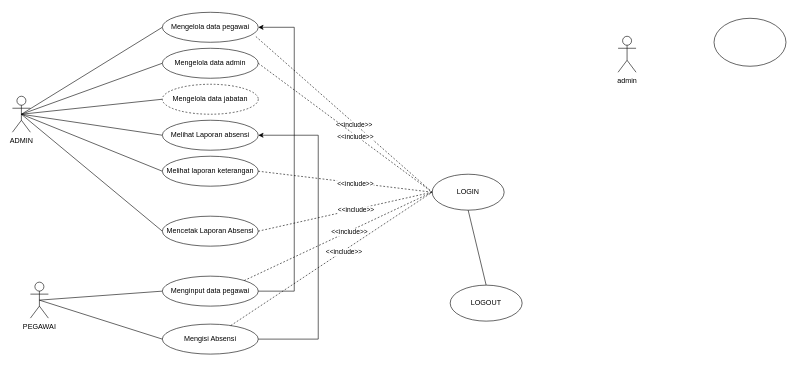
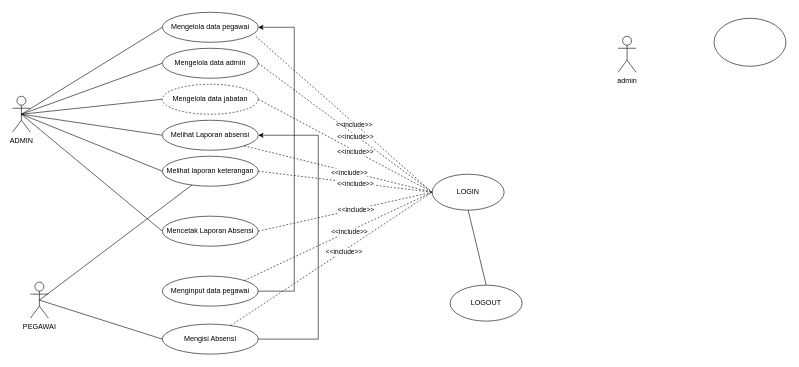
  <mxCell id="0" />
  <mxCell id="1" parent="0" />
  <mxCell id="2" value="ADMIN" style="shape=umlActor;verticalLabelPosition=bottom;verticalAlign=top;html=1;outlineConnect=0;" parent="1" vertex="1"><mxGeometry x="20" y="160" width="30" height="60" as="geometry" /></mxCell>
  <mxCell id="3" value="PEGAWAI" style="shape=umlActor;verticalLabelPosition=bottom;verticalAlign=top;html=1;outlineConnect=0;" parent="1" vertex="1"><mxGeometry x="50" y="470" width="30" height="60" as="geometry" /></mxCell>
  <mxCell id="4" value="" style="endArrow=none;html=1;rounded=0;exitX=0.5;exitY=0.5;exitDx=0;exitDy=0;exitPerimeter=0;entryX=0;entryY=0.5;entryDx=0;entryDy=0;" parent="1" source="2" target="5" edge="1"><mxGeometry width="50" height="50" relative="1" as="geometry"><mxPoint x="155" y="200" as="sourcePoint" /><mxPoint x="330" y="110" as="targetPoint" /></mxGeometry></mxCell>
  <mxCell id="5" value="Mengelola data pegawai" style="ellipse;whiteSpace=wrap;html=1;" parent="1" vertex="1"><mxGeometry x="270" y="20" width="160" height="50" as="geometry" /></mxCell>
  <mxCell id="6" value="" style="endArrow=none;html=1;rounded=0;entryX=0;entryY=0.5;entryDx=0;entryDy=0;exitX=0.5;exitY=0.5;exitDx=0;exitDy=0;exitPerimeter=0;" parent="1" source="2" target="7" edge="1"><mxGeometry width="50" height="50" relative="1" as="geometry"><mxPoint x="150" y="280" as="sourcePoint" /><mxPoint x="340" y="180" as="targetPoint" /></mxGeometry></mxCell>
  <mxCell id="7" value="Mengelola data admin" style="ellipse;whiteSpace=wrap;html=1;" parent="1" vertex="1"><mxGeometry x="270" y="80" width="160" height="50" as="geometry" /></mxCell>
  <mxCell id="8" value="" style="endArrow=none;html=1;rounded=0;exitX=0.5;exitY=0.5;exitDx=0;exitDy=0;exitPerimeter=0;entryX=0;entryY=0.5;entryDx=0;entryDy=0;" parent="1" source="2" target="9" edge="1"><mxGeometry width="50" height="50" relative="1" as="geometry"><mxPoint x="155" y="340" as="sourcePoint" /><mxPoint x="340" y="240" as="targetPoint" /></mxGeometry></mxCell>
  <mxCell id="9" value="Mengelola data jabatan" style="ellipse;whiteSpace=wrap;html=1;dashed=1;" parent="1" vertex="1"><mxGeometry x="270" y="140" width="160" height="50" as="geometry" /></mxCell>
  <mxCell id="10" value="" style="endArrow=none;html=1;rounded=0;exitX=0.5;exitY=0.5;exitDx=0;exitDy=0;exitPerimeter=0;entryX=0;entryY=0.5;entryDx=0;entryDy=0;" parent="1" source="2" target="11" edge="1"><mxGeometry width="50" height="50" relative="1" as="geometry"><mxPoint x="145" y="340" as="sourcePoint" /><mxPoint x="330" y="240" as="targetPoint" /></mxGeometry></mxCell>
  <mxCell id="11" value="Melihat Laporan absensi" style="ellipse;whiteSpace=wrap;html=1;" parent="1" vertex="1"><mxGeometry x="270" y="200" width="160" height="50" as="geometry" /></mxCell>
  <mxCell id="12" value="" style="endArrow=none;html=1;rounded=0;exitX=0.5;exitY=0.5;exitDx=0;exitDy=0;exitPerimeter=0;entryX=0;entryY=0.5;entryDx=0;entryDy=0;" parent="1" source="2" target="13" edge="1"><mxGeometry width="50" height="50" relative="1" as="geometry"><mxPoint x="150" y="390" as="sourcePoint" /><mxPoint x="335" y="290" as="targetPoint" /></mxGeometry></mxCell>
  <mxCell id="13" value="Melihat laporan keterangan" style="ellipse;whiteSpace=wrap;html=1;" parent="1" vertex="1"><mxGeometry x="270" y="260" width="160" height="50" as="geometry" /></mxCell>
  <mxCell id="14" value="" style="endArrow=none;html=1;rounded=0;exitX=0.5;exitY=0.5;exitDx=0;exitDy=0;exitPerimeter=0;entryX=0;entryY=0.5;entryDx=0;entryDy=0;" parent="1" source="2" target="15" edge="1"><mxGeometry width="50" height="50" relative="1" as="geometry"><mxPoint x="145" y="430" as="sourcePoint" /><mxPoint x="330" y="330" as="targetPoint" /></mxGeometry></mxCell>
  <mxCell id="15" value="Mencetak Laporan Absensi" style="ellipse;whiteSpace=wrap;html=1;" parent="1" vertex="1"><mxGeometry x="270" y="360" width="160" height="50" as="geometry" /></mxCell>
- <mxCell id="16" value="" style="endArrow=none;html=1;rounded=0;exitX=0.5;exitY=0.5;exitDx=0;exitDy=0;exitPerimeter=0;entryX=0;entryY=0.5;entryDx=0;entryDy=0;" parent="1" source="3" target="17" edge="1"><mxGeometry width="50" height="50" relative="1" as="geometry"><mxPoint x="145" y="570" as="sourcePoint" /><mxPoint x="330" y="470" as="targetPoint" /></mxGeometry></mxCell>
+ <mxCell id="16" value="" style="endArrow=none;html=1;rounded=0;exitX=0.5;exitY=0.5;exitDx=0;exitDy=0;exitPerimeter=0;" parent="1" source="3" target="13" edge="1"><mxGeometry width="50" height="50" relative="1" as="geometry"><mxPoint x="145" y="570" as="sourcePoint" /><mxPoint x="330" y="470" as="targetPoint" /></mxGeometry></mxCell>
  <mxCell id="17" value="Menginput data pegawai" style="ellipse;whiteSpace=wrap;html=1;" parent="1" vertex="1"><mxGeometry x="270" y="460" width="160" height="50" as="geometry" /></mxCell>
  <mxCell id="18" value="" style="endArrow=classic;html=1;rounded=0;exitX=1;exitY=0.5;exitDx=0;exitDy=0;entryX=1;entryY=0.5;entryDx=0;entryDy=0;" parent="1" source="17" target="5" edge="1"><mxGeometry width="50" height="50" relative="1" as="geometry"><mxPoint x="470" y="480" as="sourcePoint" /><mxPoint x="520" y="430" as="targetPoint" /><Array as="points"><mxPoint x="490" y="485" /><mxPoint x="490" y="45" /></Array></mxGeometry></mxCell>
  <mxCell id="19" value="" style="endArrow=none;html=1;rounded=0;exitX=0.5;exitY=0.5;exitDx=0;exitDy=0;exitPerimeter=0;entryX=0;entryY=0.5;entryDx=0;entryDy=0;" parent="1" source="3" target="20" edge="1"><mxGeometry width="50" height="50" relative="1" as="geometry"><mxPoint x="190" y="585" as="sourcePoint" /><mxPoint x="270" y="560" as="targetPoint" /></mxGeometry></mxCell>
  <mxCell id="20" value="Mengisi Absensi" style="ellipse;whiteSpace=wrap;html=1;" parent="1" vertex="1"><mxGeometry x="270" y="540" width="160" height="50" as="geometry" /></mxCell>
  <mxCell id="21" value="" style="endArrow=classic;html=1;rounded=0;exitX=1;exitY=0.5;exitDx=0;exitDy=0;entryX=1;entryY=0.5;entryDx=0;entryDy=0;" parent="1" source="20" target="11" edge="1"><mxGeometry width="50" height="50" relative="1" as="geometry"><mxPoint x="430" y="670" as="sourcePoint" /><mxPoint x="430" y="230" as="targetPoint" /><Array as="points"><mxPoint x="530" y="565" /><mxPoint x="530" y="225" /></Array></mxGeometry></mxCell>
  <mxCell id="22" value="LOGIN" style="ellipse;whiteSpace=wrap;html=1;" parent="1" vertex="1"><mxGeometry x="720" y="290" width="120" height="60" as="geometry" /></mxCell>
  <mxCell id="23" value="" style="endArrow=none;dashed=1;html=1;rounded=0;entryX=0;entryY=0.5;entryDx=0;entryDy=0;exitX=0.975;exitY=0.809;exitDx=0;exitDy=0;exitPerimeter=0;" parent="1" source="5" target="22" edge="1"><mxGeometry width="50" height="50" relative="1" as="geometry"><mxPoint x="390" y="320" as="sourcePoint" /><mxPoint x="440" y="270" as="targetPoint" /></mxGeometry></mxCell>
  <mxCell id="24" value="&amp;lt;&amp;lt;include&amp;gt;&amp;gt;" style="edgeLabel;html=1;align=center;verticalAlign=middle;resizable=0;points=[];" parent="23" vertex="1" connectable="0"><mxGeometry x="0.117" y="-1" relative="1" as="geometry"><mxPoint as="offset" /></mxGeometry></mxCell>
  <mxCell id="25" value="" style="endArrow=none;dashed=1;html=1;rounded=0;entryX=0;entryY=0.5;entryDx=0;entryDy=0;exitX=1;exitY=0.5;exitDx=0;exitDy=0;" parent="1" source="7" target="22" edge="1"><mxGeometry width="50" height="50" relative="1" as="geometry"><mxPoint x="426" y="140" as="sourcePoint" /><mxPoint x="730" y="390" as="targetPoint" /></mxGeometry></mxCell>
  <mxCell id="26" value="&amp;lt;&amp;lt;include&amp;gt;&amp;gt;" style="edgeLabel;html=1;align=center;verticalAlign=middle;resizable=0;points=[];" parent="25" vertex="1" connectable="0"><mxGeometry x="0.117" y="-1" relative="1" as="geometry"><mxPoint as="offset" /></mxGeometry></mxCell>
+ <mxCell id="27" value="" style="endArrow=none;dashed=1;html=1;rounded=0;entryX=0;entryY=0.5;entryDx=0;entryDy=0;exitX=1;exitY=0.5;exitDx=0;exitDy=0;" parent="1" source="9" target="22" edge="1"><mxGeometry width="50" height="50" relative="1" as="geometry"><mxPoint x="446" y="80" as="sourcePoint" /><mxPoint x="750" y="330" as="targetPoint" /></mxGeometry></mxCell>
+ <mxCell id="28" value="&amp;lt;&amp;lt;include&amp;gt;&amp;gt;" style="edgeLabel;html=1;align=center;verticalAlign=middle;resizable=0;points=[];" parent="27" vertex="1" connectable="0"><mxGeometry x="0.117" y="-1" relative="1" as="geometry"><mxPoint as="offset" /></mxGeometry></mxCell>
+ <mxCell id="29" value="" style="endArrow=none;dashed=1;html=1;rounded=0;exitX=1;exitY=1;exitDx=0;exitDy=0;entryX=0;entryY=0.5;entryDx=0;entryDy=0;" parent="1" source="11" target="22" edge="1"><mxGeometry width="50" height="50" relative="1" as="geometry"><mxPoint x="456" y="90" as="sourcePoint" /><mxPoint x="710" y="330" as="targetPoint" /></mxGeometry></mxCell>
+ <mxCell id="30" value="&amp;lt;&amp;lt;include&amp;gt;&amp;gt;" style="edgeLabel;html=1;align=center;verticalAlign=middle;resizable=0;points=[];" parent="29" vertex="1" connectable="0"><mxGeometry x="0.117" y="-1" relative="1" as="geometry"><mxPoint as="offset" /></mxGeometry></mxCell>
  <mxCell id="31" value="" style="endArrow=none;dashed=1;html=1;rounded=0;exitX=1;exitY=0.5;exitDx=0;exitDy=0;entryX=0;entryY=0.5;entryDx=0;entryDy=0;" parent="1" source="13" target="22" edge="1"><mxGeometry width="50" height="50" relative="1" as="geometry"><mxPoint x="466" y="100" as="sourcePoint" /><mxPoint x="730" y="360" as="targetPoint" /></mxGeometry></mxCell>
  <mxCell id="32" value="&amp;lt;&amp;lt;include&amp;gt;&amp;gt;" style="edgeLabel;html=1;align=center;verticalAlign=middle;resizable=0;points=[];" parent="31" vertex="1" connectable="0"><mxGeometry x="0.117" y="-1" relative="1" as="geometry"><mxPoint as="offset" /></mxGeometry></mxCell>
  <mxCell id="33" value="" style="endArrow=none;dashed=1;html=1;rounded=0;exitX=1;exitY=0.5;exitDx=0;exitDy=0;entryX=0;entryY=0.5;entryDx=0;entryDy=0;" parent="1" source="15" target="22" edge="1"><mxGeometry width="50" height="50" relative="1" as="geometry"><mxPoint x="476" y="110" as="sourcePoint" /><mxPoint x="730" y="400" as="targetPoint" /></mxGeometry></mxCell>
  <mxCell id="34" value="&amp;lt;&amp;lt;include&amp;gt;&amp;gt;" style="edgeLabel;html=1;align=center;verticalAlign=middle;resizable=0;points=[];" parent="33" vertex="1" connectable="0"><mxGeometry x="0.117" y="-1" relative="1" as="geometry"><mxPoint as="offset" /></mxGeometry></mxCell>
  <mxCell id="35" value="" style="endArrow=none;dashed=1;html=1;rounded=0;entryX=0;entryY=0.5;entryDx=0;entryDy=0;exitX=1;exitY=0;exitDx=0;exitDy=0;" parent="1" source="17" target="22" edge="1"><mxGeometry width="50" height="50" relative="1" as="geometry"><mxPoint x="486" y="120" as="sourcePoint" /><mxPoint x="790" y="370" as="targetPoint" /></mxGeometry></mxCell>
  <mxCell id="36" value="&amp;lt;&amp;lt;include&amp;gt;&amp;gt;" style="edgeLabel;html=1;align=center;verticalAlign=middle;resizable=0;points=[];" parent="35" vertex="1" connectable="0"><mxGeometry x="0.117" y="-1" relative="1" as="geometry"><mxPoint as="offset" /></mxGeometry></mxCell>
  <mxCell id="37" value="" style="endArrow=none;dashed=1;html=1;rounded=0;entryX=0;entryY=0.5;entryDx=0;entryDy=0;" parent="1" source="20" target="22" edge="1"><mxGeometry width="50" height="50" relative="1" as="geometry"><mxPoint x="496" y="130" as="sourcePoint" /><mxPoint x="730" y="310" as="targetPoint" /></mxGeometry></mxCell>
  <mxCell id="38" value="&amp;lt;&amp;lt;include&amp;gt;&amp;gt;" style="edgeLabel;html=1;align=center;verticalAlign=middle;resizable=0;points=[];" parent="37" vertex="1" connectable="0"><mxGeometry x="0.117" y="-1" relative="1" as="geometry"><mxPoint as="offset" /></mxGeometry></mxCell>
  <mxCell id="39" value="" style="endArrow=none;html=1;rounded=0;entryX=0.5;entryY=1;entryDx=0;entryDy=0;exitX=0.5;exitY=0;exitDx=0;exitDy=0;" parent="1" source="40" target="22" edge="1"><mxGeometry width="50" height="50" relative="1" as="geometry"><mxPoint x="790" y="490" as="sourcePoint" /><mxPoint x="440" y="360" as="targetPoint" /></mxGeometry></mxCell>
  <mxCell id="40" value="LOGOUT" style="ellipse;whiteSpace=wrap;html=1;" parent="1" vertex="1"><mxGeometry x="750" y="475" width="120" height="60" as="geometry" /></mxCell>
  <mxCell id="41" value="&lt;div&gt;admin&lt;/div&gt;&lt;div&gt;&lt;br&gt;&lt;/div&gt;" style="shape=umlActor;verticalLabelPosition=bottom;verticalAlign=top;html=1;outlineConnect=0;" vertex="1" parent="1"><mxGeometry x="1030" y="60" width="30" height="60" as="geometry" /></mxCell>
  <mxCell id="42" value="" style="ellipse;whiteSpace=wrap;html=1;" vertex="1" parent="1"><mxGeometry x="1190" y="30" width="120" height="80" as="geometry" /></mxCell>
